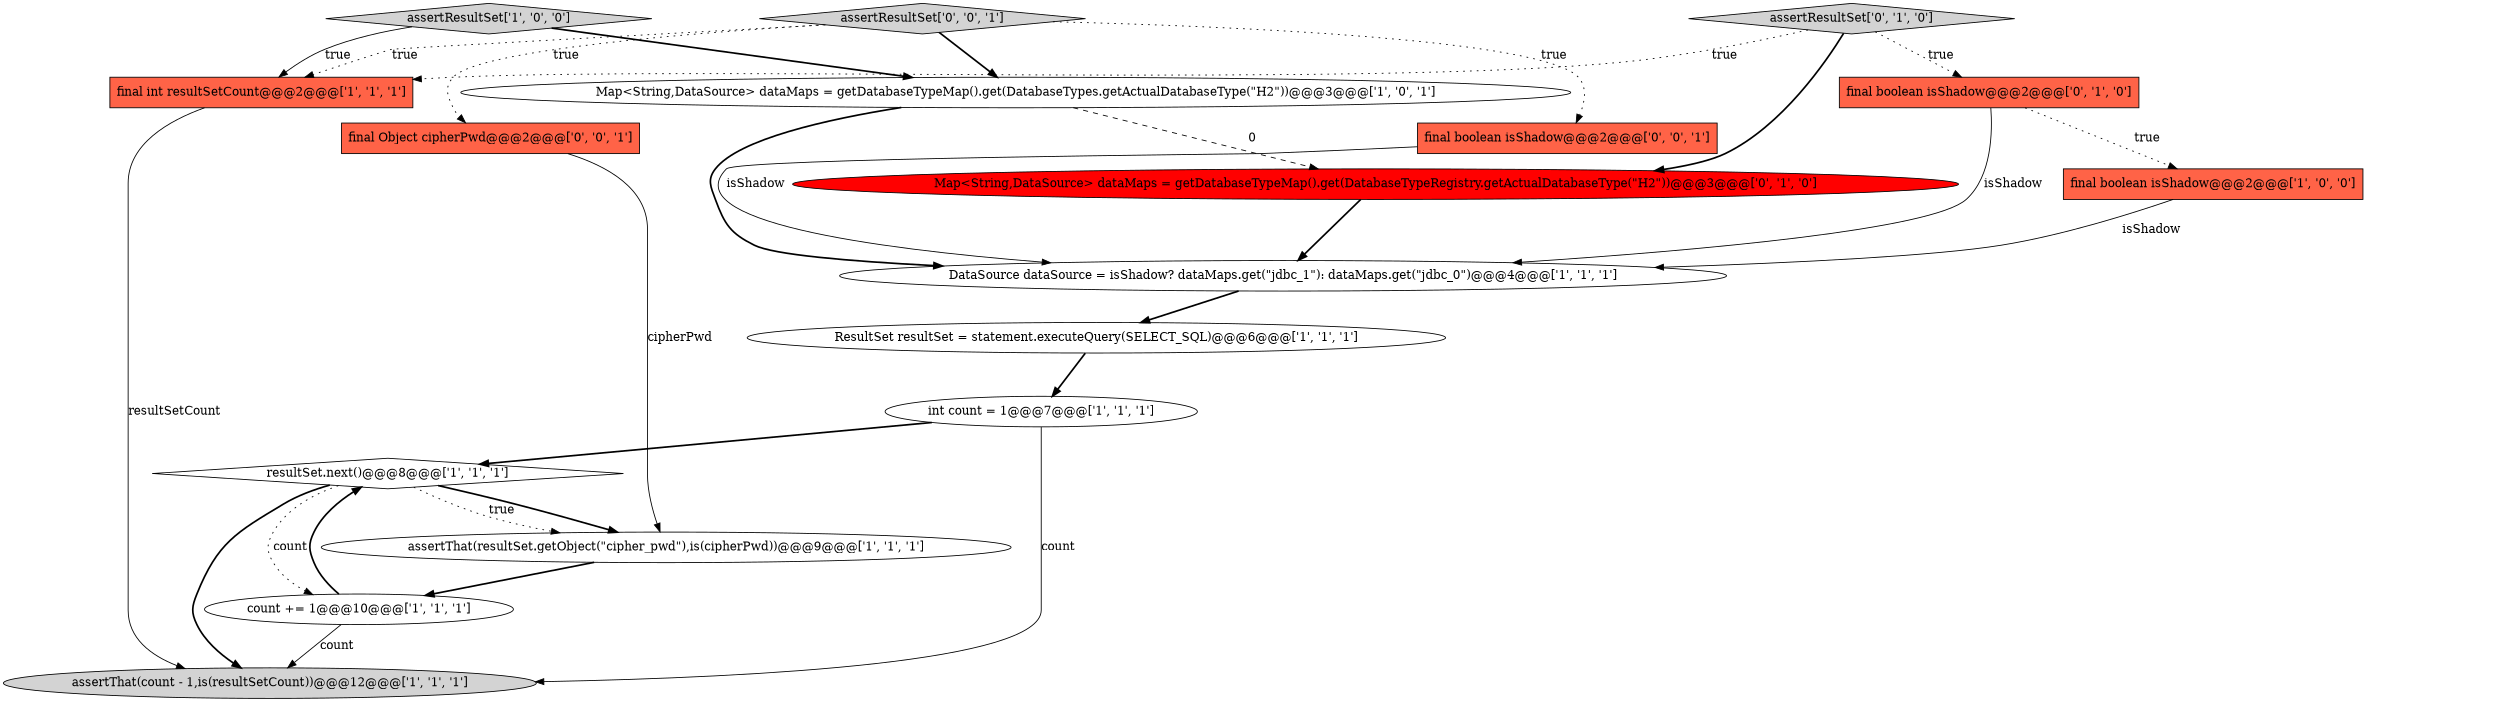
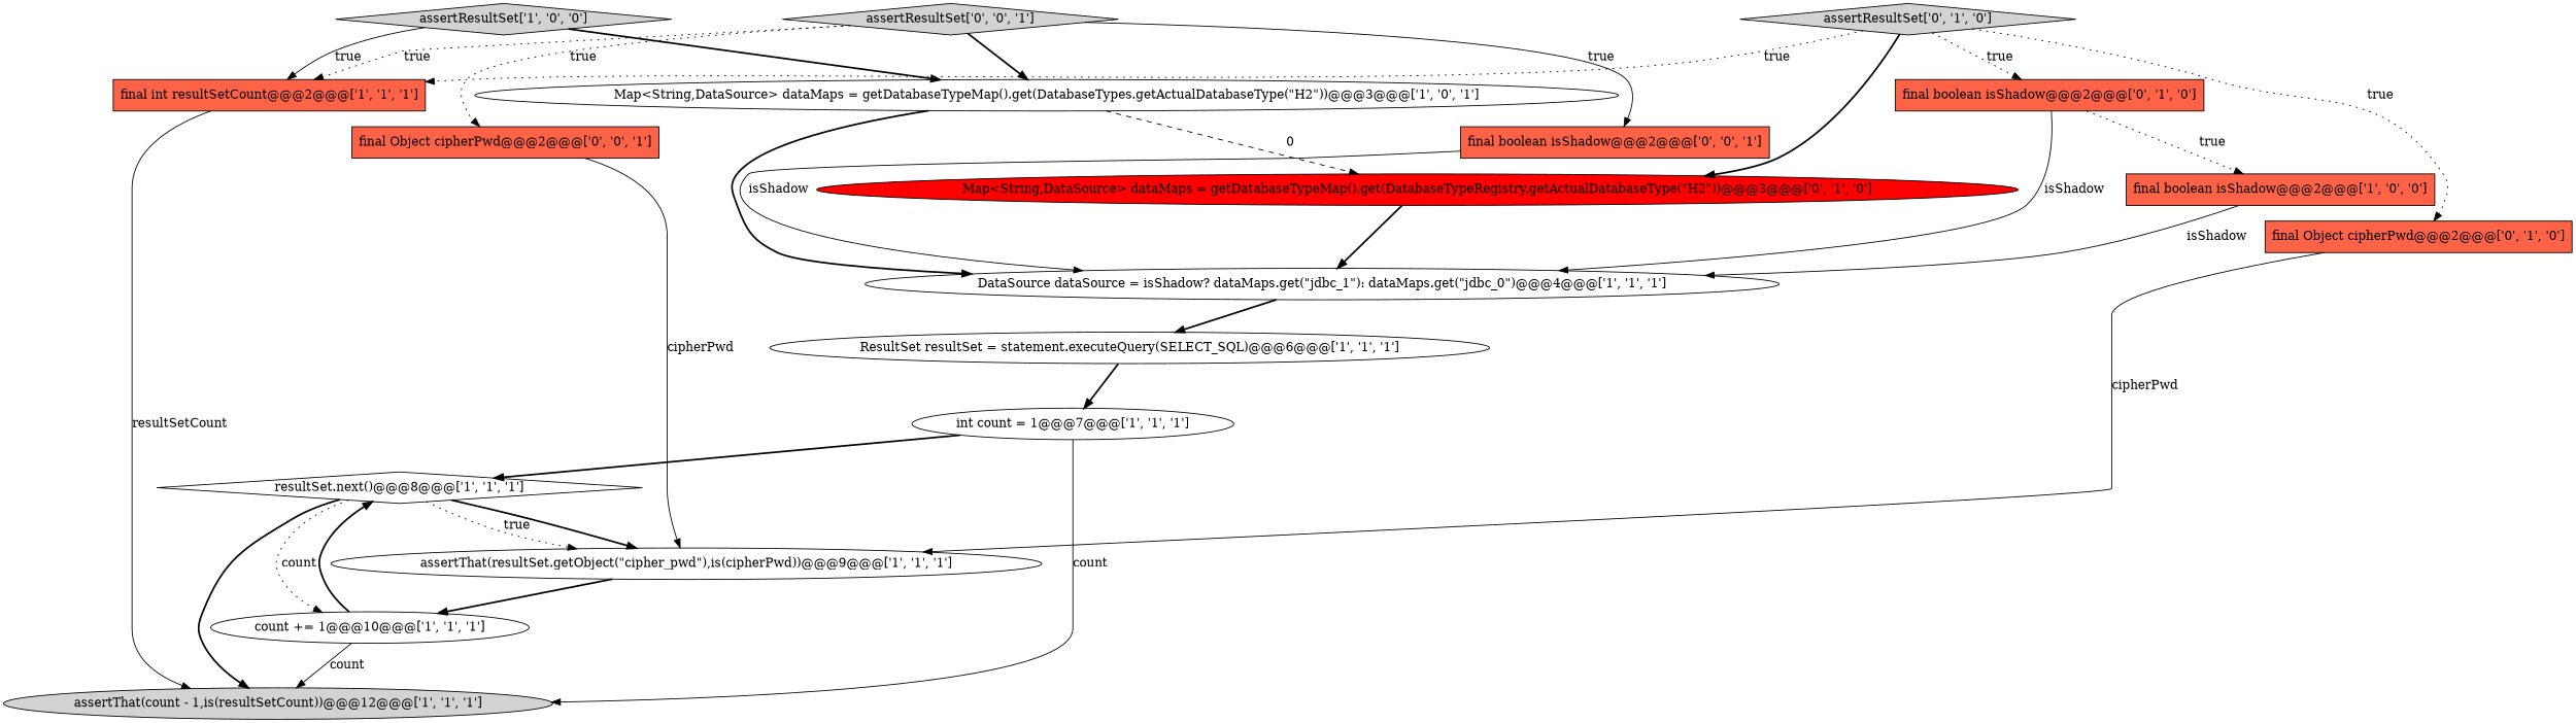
  digraph {
    node [fillcolor=white shape=ellipse style=filled]
    edge [style=bold]
    n1 [fillcolor=lightgray label="assertResultSet['1', '0', '0']" shape=diamond]
    n2 [fillcolor=tomato label="final int resultSetCount@@@2@@@['1', '1', '1']" shape=box]
    n3 [label="Map<String,DataSource> dataMaps = getDatabaseTypeMap().get(DatabaseTypes.getActualDatabaseType(\"H2\"))@@@3@@@['1', '0', '1']"]
    n4 [fillcolor=lightgray label="assertThat(count - 1,is(resultSetCount))@@@12@@@['1', '1', '1']"]
    n5 [fillcolor=tomato label="final boolean isShadow@@@2@@@['1', '0', '0']" shape=box]
    n6 [label="DataSource dataSource = isShadow? dataMaps.get(\"jdbc_1\"): dataMaps.get(\"jdbc_0\")@@@4@@@['1', '1', '1']"]
    n7 [fillcolor=red label="Map<String,DataSource> dataMaps = getDatabaseTypeMap().get(DatabaseTypeRegistry.getActualDatabaseType(\"H2\"))@@@3@@@['0', '1', '0']"]
    n8 [fillcolor=tomato label="final boolean isShadow@@@2@@@['0', '1', '0']" shape=box]
    n9 [label="ResultSet resultSet = statement.executeQuery(SELECT_SQL)@@@6@@@['1', '1', '1']"]
    n10 [label="count += 1@@@10@@@['1', '1', '1']"]
    n11 [label="resultSet.next()@@@8@@@['1', '1', '1']" shape=diamond]
    n12 [label="assertThat(resultSet.getObject(\"cipher_pwd\"),is(cipherPwd))@@@9@@@['1', '1', '1']"]
    n13 [label="int count = 1@@@7@@@['1', '1', '1']"]
    n14 [fillcolor=lightgray label="assertResultSet['0', '0', '1']" shape=diamond]
    n15 [fillcolor=tomato label="final Object cipherPwd@@@2@@@['0', '0', '1']" shape=box]
    n16 [fillcolor=tomato label="final boolean isShadow@@@2@@@['0', '0', '1']" shape=box]
+   n17 [fillcolor=tomato label="final Object cipherPwd@@@2@@@['0', '1', '0']" shape=box]
    n18 [fillcolor=lightgray label="assertResultSet['0', '1', '0']" shape=diamond]
    n1 -> n2 [label=true style=solid]
    n1 -> n3
    n2 -> n4 [label=resultSetCount style=solid]
    n3 -> n6
    n3 -> n7 [label=0 style=dashed]
    n5 -> n6 [label=isShadow style=solid]
    n6 -> n9
    n7 -> n6
    n8 -> n5 [label=true style=dotted]
    n8 -> n6 [label=isShadow style=solid]
    n9 -> n13
    n10 -> n4 [label=count style=solid]
    n10 -> n11
    n11 -> n4
    n11 -> n10 [label=count style=dotted]
    n11 -> n12 [label=true style=dotted]
    n11 -> n12
    n12 -> n10
    n13 -> n4 [label=count style=solid]
    n13 -> n11
    n14 -> n2 [label=true style=dotted]
    n14 -> n3
    n14 -> n15 [label=true style=dotted]
-   n14 -> n16 [label=true style=dotted]
+   n14 -> n16 [label=true style=solid]
    n15 -> n12 [label=cipherPwd style=solid]
    n16 -> n6 [label=isShadow style=solid]
+   n17 -> n12 [label=cipherPwd style=solid]
    n18 -> n2 [label=true style=dotted]
    n18 -> n7
    n18 -> n8 [label=true style=dotted]
+   n18 -> n17 [label=true style=dotted]
  }
